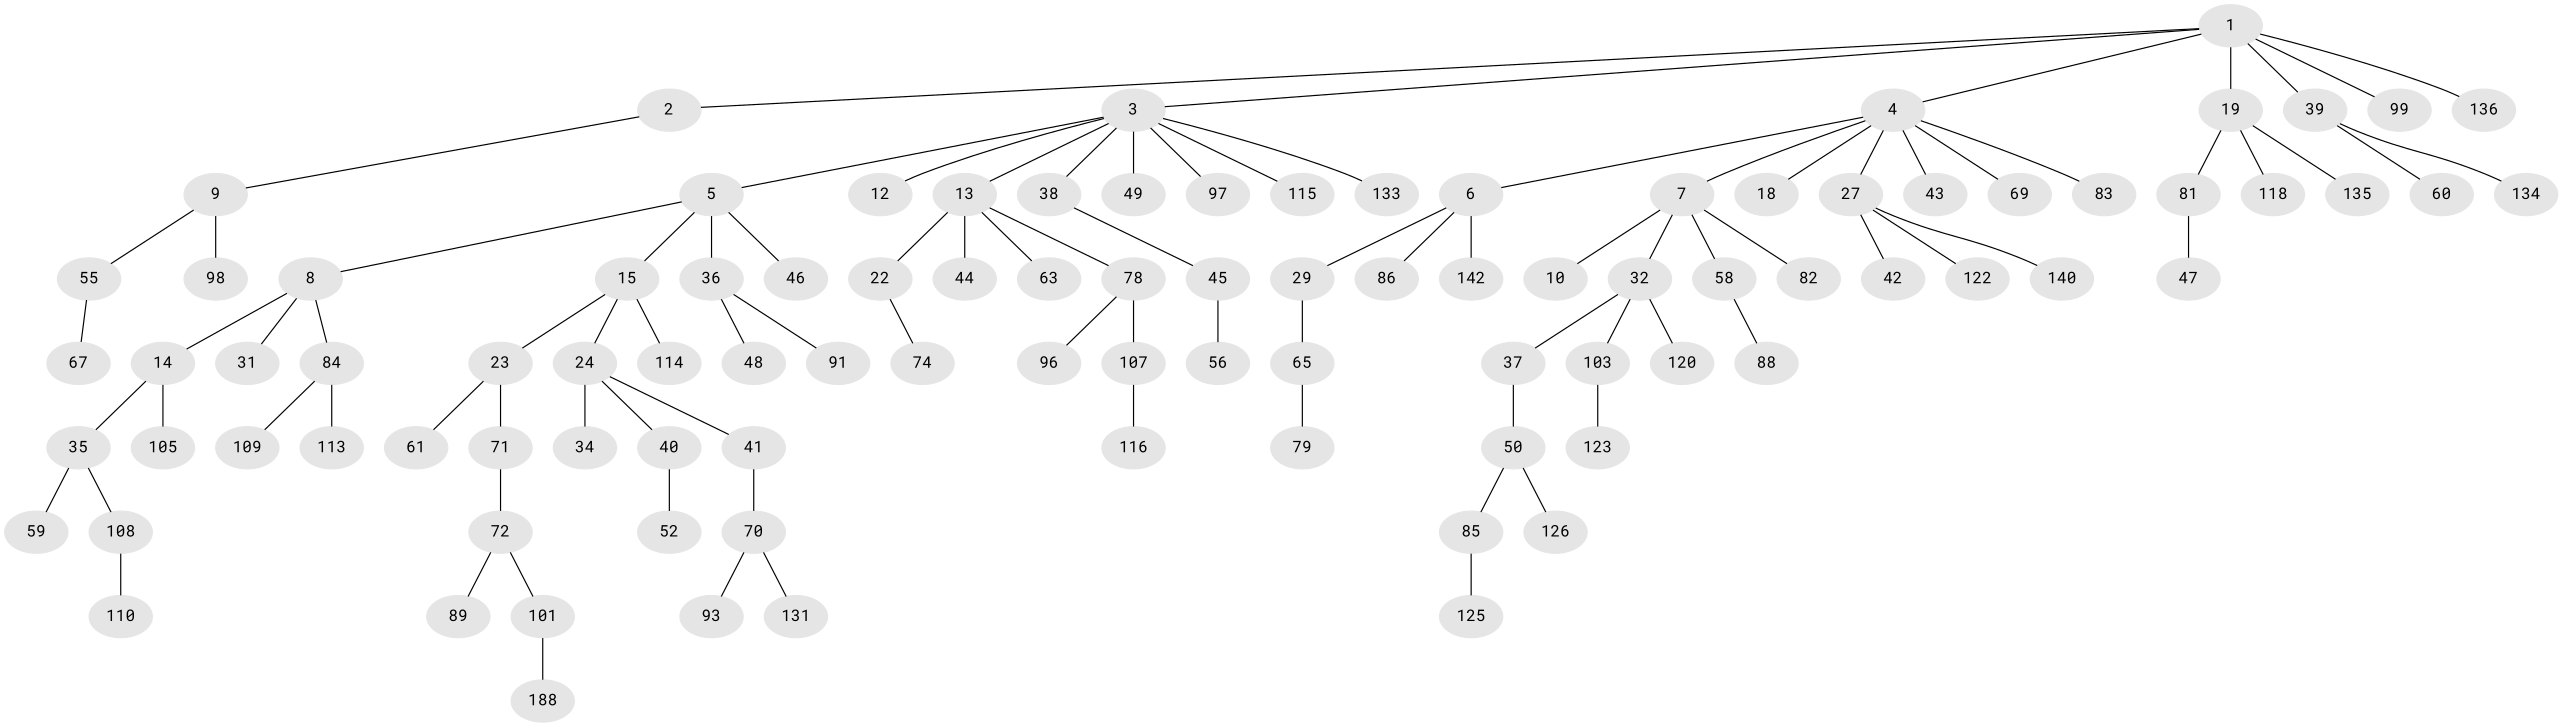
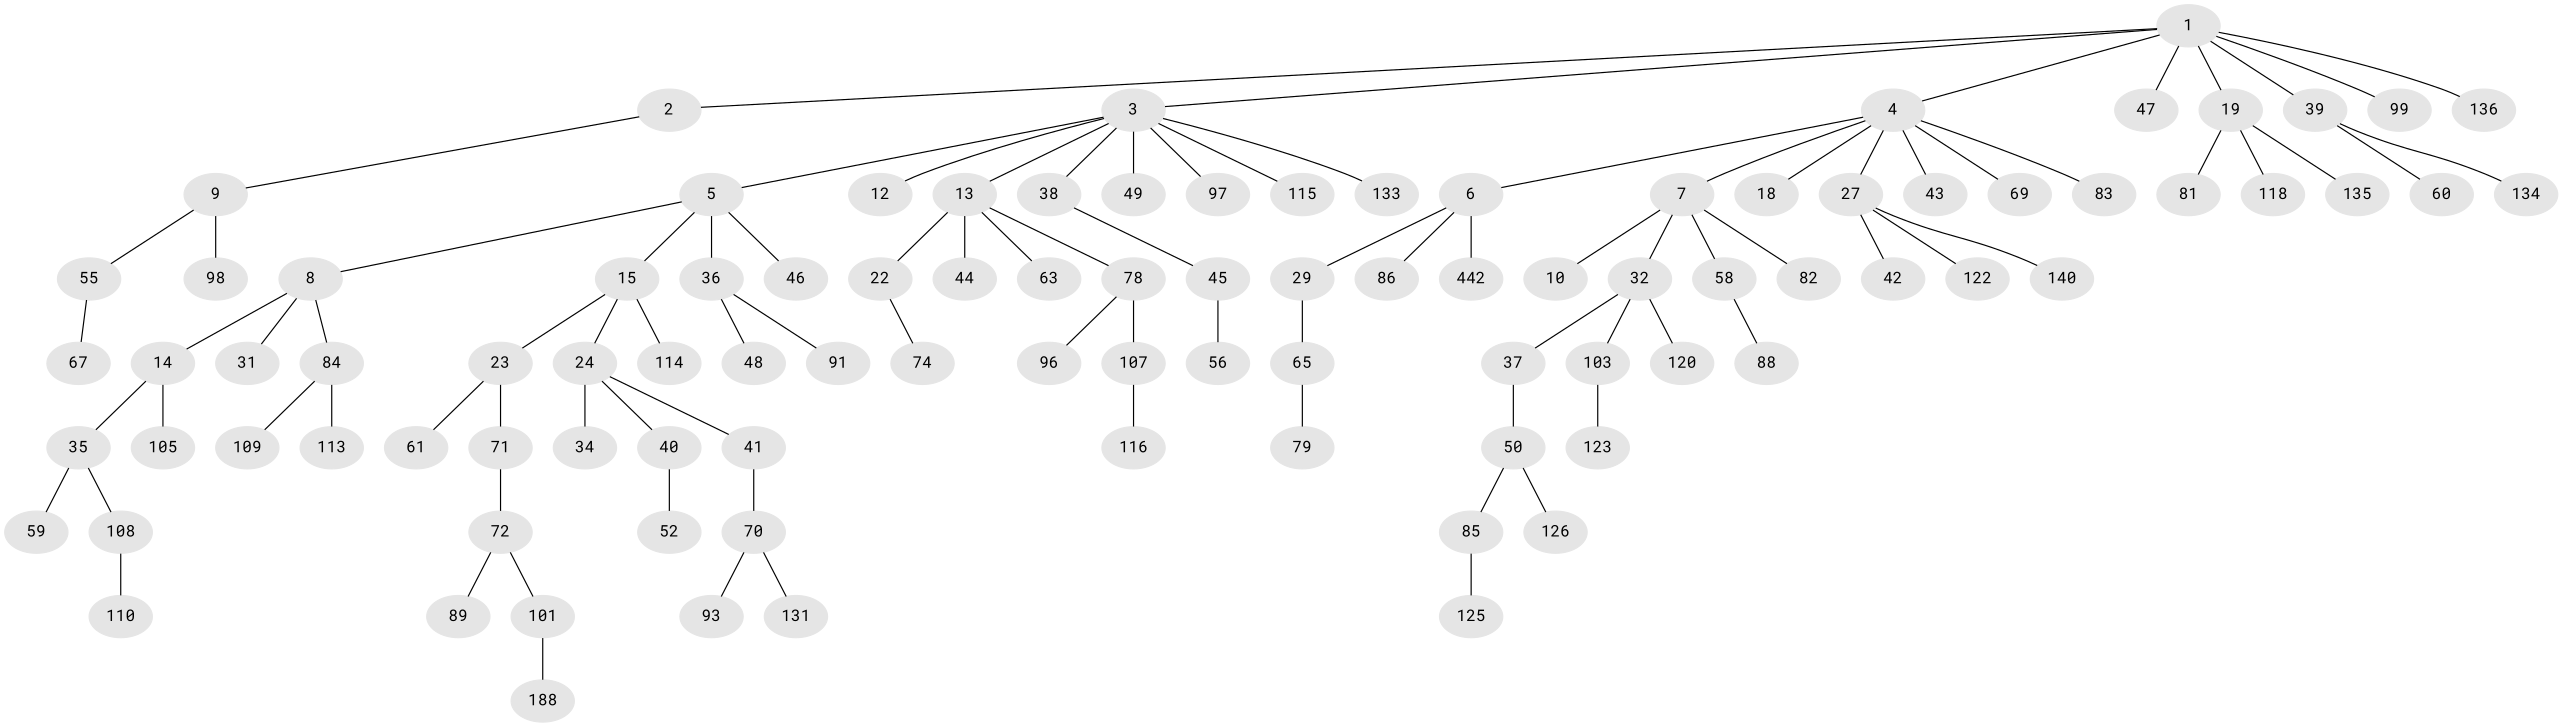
  graph {
    fontname="Roboto Mono"
    node [color=gray90 fontname="Roboto Mono" style=filled]
    edge [fontname="Roboto Mono"]
    1 [super="+33"]
    2 [super="+127"]
    3 [super="+16"]
    4 [super="+73"]
    n5 [label=47 super="+28"]
    19 [super="+30"]
    39 [super="+95"]
    99
    136
    9 [super="+54"]
    5 [super="+62"]
    12 [super="+29"]
    13 [super="+102"]
    38 [super="+138"]
    49
    97
    115
    133
    6 [super="+75"]
    7 [super="+87"]
    18 [super="+20"]
    27 [super="+68"]
    43
    69
    83
    81
    118
    135
    60
    134
    55 [super="+64"]
    98
    8 [super="+11"]
    15 [super="+21"]
    36 [super="+76"]
    46 [super="+139"]
    22 [super="+117"]
    44 [super="+92"]
    63
    78 [super="+94"]
    45 [super="+51"]
    n42 [label=29]
    86
-   142
+   142 [label=442]
    10
    32
    58 [super="+80"]
    82 [super="+90"]
    42
    122
    140
    14 [super="+53"]
    31 [super="+100"]
    84 [super="+104"]
    23 [super="+25"]
    24 [super="+47"]
    114
    48 [super="+57"]
    91 [super="+130"]
    65 [super="+66"]
    37
    103 [super="+124"]
    120 [super="+141"]
    88
    35 [super="+112"]
    105
    109
    113
    67
    74
    96
    107
    59 [super="+77"]
    108 [super="+132"]
    61
    71
    34 [super="+137"]
    40
    41
    72 [super="+121"]
    52
    70 [super="+129"]
    79
    50 [super="+119"]
    123
    110
    85 [super="+106"]
    126
    56
    93
    131
    125
    89
    101 [super="+111"]
    n95 [label=188]
    116
    1 -- 2
    1 -- 3
    1 -- 4
-   81 -- n5
+   1 -- n5
    1 -- 19
    1 -- 39
    1 -- 99
    1 -- 136
    2 -- 9
    3 -- 5
    3 -- 12
    3 -- 13
    3 -- 38
    3 -- 49
    3 -- 97
    3 -- 115
    3 -- 133
    4 -- 6
    4 -- 7
    4 -- 18
    4 -- 27
    4 -- 43
    4 -- 69
    4 -- 83
    19 -- 81
    19 -- 118
    19 -- 135
    39 -- 60
    39 -- 134
    9 -- 55
    9 -- 98
    5 -- 8
    5 -- 15
    5 -- 36
    5 -- 46
    13 -- 22
    13 -- 44
    13 -- 63
    13 -- 78
    38 -- 45
    6 -- n42
    6 -- 86
    6 -- 142
    7 -- 10
    7 -- 32
    7 -- 58
    7 -- 82
    27 -- 42
    27 -- 122
    27 -- 140
    55 -- 67
    8 -- 14
    8 -- 31
    8 -- 84
    15 -- 23
    15 -- 24
    15 -- 114
    36 -- 48
    36 -- 91
    22 -- 74
    78 -- 96
    78 -- 107
    45 -- 56
    n42 -- 65
    32 -- 37
    32 -- 103
    32 -- 120
    58 -- 88
    14 -- 35
    14 -- 105
    84 -- 109
    84 -- 113
    23 -- 61
    23 -- 71
    24 -- 34
    24 -- 40
    24 -- 41
    65 -- 79
    37 -- 50
    103 -- 123
    35 -- 59
    35 -- 108
    107 -- 116
    108 -- 110
    71 -- 72
    40 -- 52
    41 -- 70
    72 -- 89
    72 -- 101
    70 -- 93
    70 -- 131
    50 -- 85
    50 -- 126
    85 -- 125
    101 -- n95
  }
